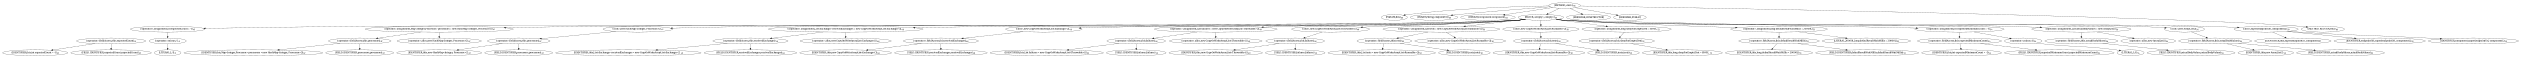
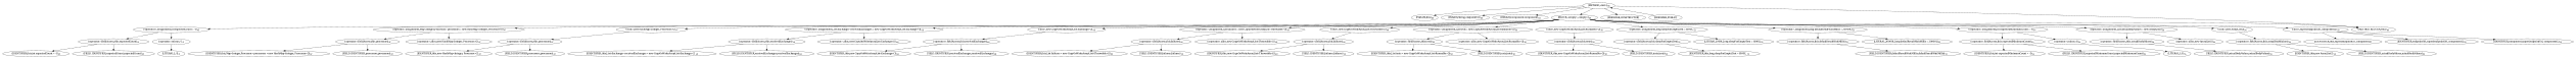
  digraph {
    fontname=Merriweather
    node [fontname=Merriweather]
    edge [fontname=Merriweather]
    n1 [label=<(METHOD,&lt;init&gt;)<SUB>58</SUB>>]
    n2 [label=<(PARAM,this)<SUB>58</SUB>>]
    n3 [label=<(PARAM,String endpointUri)<SUB>58</SUB>>]
    n4 [label=<(PARAM,Component component)<SUB>58</SUB>>]
    n5 [label=<(BLOCK,&lt;empty&gt;,&lt;empty&gt;)<SUB>58</SUB>>]
    n6 [label=<(MODIFIER,CONSTRUCTOR)>]
    n7 [label=<(MODIFIER,PUBLIC)>]
    n8 [label=<(METHOD_RETURN,void)<SUB>60</SUB>>]
    n9 [label=<(&lt;operator&gt;.assignment,int expectedCount = -1)<SUB>45</SUB>>]
    n10 [label=<(&lt;operator&gt;.assignment,Map&lt;Integer,Processor&gt; processors = new HashMap&lt;Integer, Processor&gt;())<SUB>47</SUB>>]
    n11 [label=<(&lt;init&gt;,new HashMap&lt;Integer, Processor&gt;())<SUB>47</SUB>>]
    n12 [label=<(&lt;operator&gt;.assignment,List&lt;Exchange&gt; receivedExchanges = new CopyOnWriteArrayList&lt;Exchange&gt;())<SUB>48</SUB>>]
    n13 [label=<(&lt;init&gt;,new CopyOnWriteArrayList&lt;Exchange&gt;())<SUB>48</SUB>>]
    n14 [label=<(&lt;operator&gt;.assignment,List failures = new CopyOnWriteArrayList&lt;Throwable&gt;())<SUB>49</SUB>>]
    n15 [label=<(&lt;init&gt;,new CopyOnWriteArrayList&lt;Throwable&gt;())<SUB>49</SUB>>]
    n16 [label=<(&lt;operator&gt;.assignment,List tests = new CopyOnWriteArrayList&lt;Runnable&gt;())<SUB>50</SUB>>]
    n17 [label=<(&lt;init&gt;,new CopyOnWriteArrayList&lt;Runnable&gt;())<SUB>50</SUB>>]
    n18 [label=<(&lt;operator&gt;.assignment,long sleepForEmptyTest = 1000L)<SUB>52</SUB>>]
    n19 [label=<(&lt;operator&gt;.assignment,long defaulResultWaitMillis = 20000L)<SUB>53</SUB>>]
    n20 [label=<(&lt;operator&gt;.assignment,int expectedMinimumCount = -1)<SUB>54</SUB>>]
    n21 [label=<(&lt;operator&gt;.assignment,List actualBodyValues = new ArrayList())<SUB>56</SUB>>]
    n22 [label=<(&lt;init&gt;,new ArrayList())<SUB>56</SUB>>]
    n23 [label=<(&lt;init&gt;,super(endpointUri, component);)<SUB>59</SUB>>]
    n24 [label=<(&lt;operator&gt;.fieldAccess,this.expectedCount)<SUB>45</SUB>>]
    n25 [label=<(&lt;operator&gt;.minus,-1)<SUB>45</SUB>>]
    n26 [label=<(&lt;operator&gt;.fieldAccess,this.processors)<SUB>47</SUB>>]
    n27 [label=<(&lt;operator&gt;.alloc,new HashMap&lt;Integer, Processor&gt;())<SUB>47</SUB>>]
    n28 [label=<(&lt;operator&gt;.fieldAccess,this.processors)<SUB>47</SUB>>]
    n29 [label=<(&lt;operator&gt;.fieldAccess,this.receivedExchanges)<SUB>48</SUB>>]
    n30 [label=<(&lt;operator&gt;.alloc,new CopyOnWriteArrayList&lt;Exchange&gt;())<SUB>48</SUB>>]
    n31 [label=<(&lt;operator&gt;.fieldAccess,this.receivedExchanges)<SUB>48</SUB>>]
    n32 [label=<(&lt;operator&gt;.fieldAccess,this.failures)<SUB>49</SUB>>]
    n33 [label=<(&lt;operator&gt;.alloc,new CopyOnWriteArrayList&lt;Throwable&gt;())<SUB>49</SUB>>]
    n34 [label=<(&lt;operator&gt;.fieldAccess,this.failures)<SUB>49</SUB>>]
    n35 [label=<(&lt;operator&gt;.fieldAccess,this.tests)<SUB>50</SUB>>]
    n36 [label=<(&lt;operator&gt;.alloc,new CopyOnWriteArrayList&lt;Runnable&gt;())<SUB>50</SUB>>]
    n37 [label=<(&lt;operator&gt;.fieldAccess,this.tests)<SUB>50</SUB>>]
    n38 [label=<(&lt;operator&gt;.fieldAccess,this.sleepForEmptyTest)<SUB>52</SUB>>]
+   n39 [label=<(LITERAL,1000L,long sleepForEmptyTest = 1000L)<SUB>52</SUB>>]
    n40 [label=<(&lt;operator&gt;.fieldAccess,this.defaulResultWaitMillis)<SUB>53</SUB>>]
    n41 [label=<(LITERAL,20000L,long defaulResultWaitMillis = 20000L)<SUB>53</SUB>>]
    n42 [label=<(&lt;operator&gt;.fieldAccess,this.expectedMinimumCount)<SUB>54</SUB>>]
    n43 [label=<(&lt;operator&gt;.minus,-1)<SUB>54</SUB>>]
    n44 [label=<(&lt;operator&gt;.fieldAccess,this.actualBodyValues)<SUB>56</SUB>>]
    n45 [label=<(&lt;operator&gt;.alloc,new ArrayList())<SUB>56</SUB>>]
    n46 [label=<(&lt;operator&gt;.fieldAccess,this.actualBodyValues)<SUB>56</SUB>>]
    n47 [label=<(IDENTIFIER,this,super(endpointUri, component);)>]
    n48 [label=<(IDENTIFIER,endpointUri,super(endpointUri, component);)<SUB>59</SUB>>]
    n49 [label=<(IDENTIFIER,component,super(endpointUri, component);)<SUB>59</SUB>>]
    n50 [label=<(IDENTIFIER,this,int expectedCount = -1)<SUB>45</SUB>>]
    n51 [label=<(FIELD_IDENTIFIER,expectedCount,expectedCount)<SUB>45</SUB>>]
    n52 [label=<(LITERAL,1,-1)<SUB>45</SUB>>]
    n53 [label=<(IDENTIFIER,this,Map&lt;Integer,Processor&gt; processors = new HashMap&lt;Integer, Processor&gt;())<SUB>47</SUB>>]
    n54 [label=<(FIELD_IDENTIFIER,processors,processors)<SUB>47</SUB>>]
    n55 [label=<(IDENTIFIER,this,new HashMap&lt;Integer, Processor&gt;())<SUB>47</SUB>>]
    n56 [label=<(FIELD_IDENTIFIER,processors,processors)<SUB>47</SUB>>]
    n57 [label=<(IDENTIFIER,this,List&lt;Exchange&gt; receivedExchanges = new CopyOnWriteArrayList&lt;Exchange&gt;())<SUB>48</SUB>>]
    n58 [label=<(FIELD_IDENTIFIER,receivedExchanges,receivedExchanges)<SUB>48</SUB>>]
    n59 [label=<(IDENTIFIER,this,new CopyOnWriteArrayList&lt;Exchange&gt;())<SUB>48</SUB>>]
    n60 [label=<(FIELD_IDENTIFIER,receivedExchanges,receivedExchanges)<SUB>48</SUB>>]
    n61 [label=<(IDENTIFIER,this,List failures = new CopyOnWriteArrayList&lt;Throwable&gt;())<SUB>49</SUB>>]
    n62 [label=<(FIELD_IDENTIFIER,failures,failures)<SUB>49</SUB>>]
    n63 [label=<(IDENTIFIER,this,new CopyOnWriteArrayList&lt;Throwable&gt;())<SUB>49</SUB>>]
    n64 [label=<(FIELD_IDENTIFIER,failures,failures)<SUB>49</SUB>>]
    n65 [label=<(IDENTIFIER,this,List tests = new CopyOnWriteArrayList&lt;Runnable&gt;())<SUB>50</SUB>>]
    n66 [label=<(FIELD_IDENTIFIER,tests,tests)<SUB>50</SUB>>]
    n67 [label=<(IDENTIFIER,this,new CopyOnWriteArrayList&lt;Runnable&gt;())<SUB>50</SUB>>]
    n68 [label=<(FIELD_IDENTIFIER,tests,tests)<SUB>50</SUB>>]
    n69 [label=<(IDENTIFIER,this,long sleepForEmptyTest = 1000L)<SUB>72</SUB>>]
-   n70 [label=<(IDENTIFIER,this,long defaulResultWaitMillis = 20000L)<SUB>53</SUB>>]
    n71 [label=<(FIELD_IDENTIFIER,defaulResultWaitMillis,defaulResultWaitMillis)<SUB>53</SUB>>]
    n72 [label=<(IDENTIFIER,this,int expectedMinimumCount = -1)<SUB>54</SUB>>]
    n73 [label=<(FIELD_IDENTIFIER,expectedMinimumCount,expectedMinimumCount)<SUB>54</SUB>>]
    n74 [label=<(LITERAL,1,-1)<SUB>54</SUB>>]
    n75 [label=<(FIELD_IDENTIFIER,actualBodyValues,actualBodyValues)<SUB>56</SUB>>]
    n76 [label=<(IDENTIFIER,this,new ArrayList())<SUB>56</SUB>>]
    n77 [label=<(FIELD_IDENTIFIER,actualBodyValues,actualBodyValues)<SUB>56</SUB>>]
    n1 -> n2
    n1 -> n3
    n1 -> n4
    n1 -> n5
    n1 -> n6
-   n1 -> n7
+   n7 -> n1
    n1 -> n8
    n5 -> n9
    n5 -> n10
    n5 -> n11
    n5 -> n12
    n5 -> n13
    n5 -> n14
    n5 -> n15
    n5 -> n16
-   n5 -> n17
+   n5 -> n8
    n5 -> n18
    n5 -> n19
    n5 -> n20
    n5 -> n21
    n5 -> n22
    n5 -> n23
+   n9 -> n24
    n9 -> n25
    n10 -> n26
    n10 -> n27
    n11 -> n28
    n12 -> n29
    n12 -> n30
    n13 -> n31
    n14 -> n32
    n14 -> n33
    n15 -> n34
    n16 -> n35
    n16 -> n36
    n17 -> n37
    n18 -> n38
+   n18 -> n39
    n19 -> n40
    n19 -> n41
    n20 -> n42
    n20 -> n43
    n21 -> n44
    n21 -> n45
    n22 -> n46
    n23 -> n47
    n23 -> n48
    n23 -> n49
    n24 -> n50
    n24 -> n51
    n25 -> n52
    n26 -> n53
    n26 -> n54
    n28 -> n55
    n28 -> n56
    n29 -> n57
    n29 -> n58
    n31 -> n59
    n31 -> n60
    n32 -> n61
    n32 -> n62
    n34 -> n63
    n34 -> n64
    n35 -> n65
    n35 -> n66
    n37 -> n67
    n37 -> n68
    n38 -> n69
-   n40 -> n70
    n40 -> n71
    n42 -> n72
    n42 -> n73
    n43 -> n74
    n44 -> n75
    n46 -> n76
    n46 -> n77
  }
